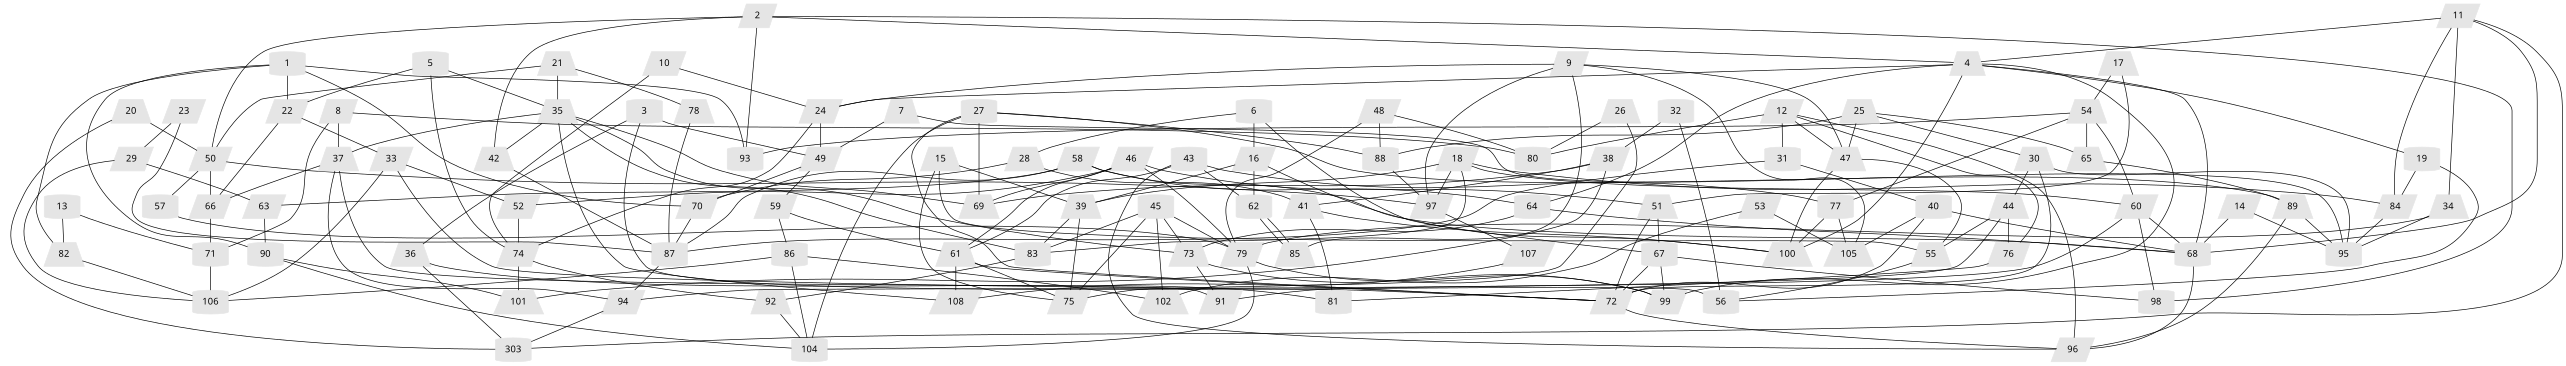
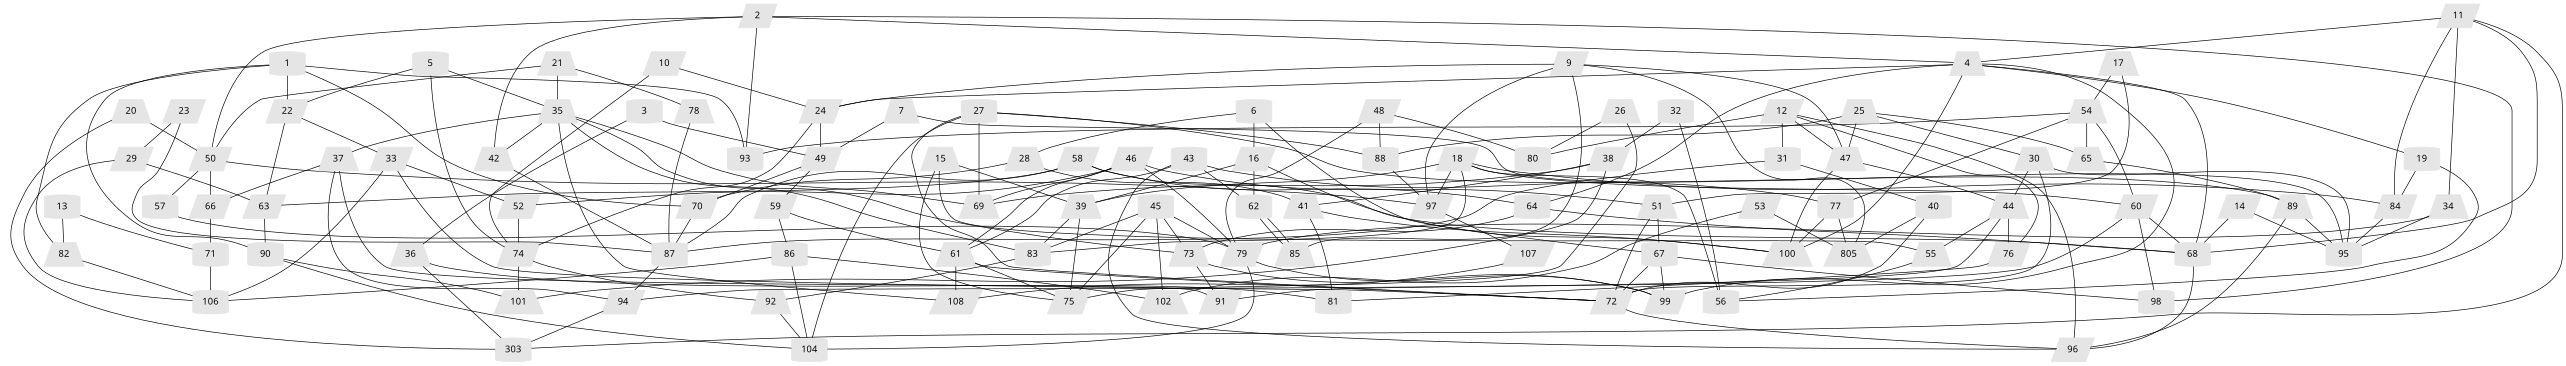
  graph {
    fontname="Noto Sans"
    node [color=gray90 fontname="Noto Sans" shape=parallelogram style=filled]
    edge [fontname="Noto Sans"]
    1 [shape=cylinder]
    22
    70
    82 [shape=trapezium]
    90 [shape=cylinder]
    93 [shape=cylinder]
    33
    66
    87 [shape=cylinder]
    106 [shape=cylinder]
    104 [shape=cylinder]
    101 [shape=trapezium]
    2
    4 [shape=trapezium]
    42 [shape=trapezium]
    50
    98 [shape=cylinder]
    19 [shape=cylinder]
    24
    64 [shape=cylinder]
    68 [shape=cylinder]
    99
    100 [shape=trapezium]
    97
    57 [shape=cylinder]
    3 [shape=cylinder]
    36 [shape=trapezium]
    49
    56 [shape=cylinder]
    n30 [label=303 shape=cylinder]
    81 [shape=cylinder]
    59
    84
    74
    73 [shape=trapezium]
    96
    5 [shape=cylinder]
    35 [shape=trapezium]
    37 [shape=trapezium]
    83 [shape=cylinder]
    69 [shape=trapezium]
    108
    92 [shape=trapezium]
    6 [shape=cylinder]
    16
    28 [shape=trapezium]
    67 [shape=cylinder]
    39 [shape=trapezium]
    62 [shape=cylinder]
    41 [shape=trapezium]
    72
    7 [shape=trapezium]
    95 [shape=cylinder]
-   8
    71 [shape=cylinder]
    80 [shape=cylinder]
    91
    94
    9
    47 [shape=trapezium]
    85 [shape=trapezium]
-   105 [shape=trapezium]
+   105 [shape=trapezium label=805]
    55 [shape=trapezium]
    107
    10
    11
    34 [shape=trapezium]
    20 [shape=trapezium]
    79
    12
    31 [shape=cylinder]
    76
    40 [shape=cylinder]
    13 [shape=cylinder]
    14
    15 [shape=trapezium]
    75
    17 [shape=trapezium]
    51 [shape=trapezium]
    54 [shape=trapezium]
    60
    65 [shape=trapezium]
    77 [shape=cylinder]
    18
    21 [shape=trapezium]
    78 [shape=trapezium]
    52
    23
    29
    63
    25 [shape=trapezium]
    30 [shape=trapezium]
    88 [shape=cylinder]
    44 [shape=trapezium]
    89 [shape=trapezium]
    26 [shape=trapezium]
    27 [shape=cylinder]
    32 [shape=cylinder]
    38
    43 [shape=cylinder]
    61 [shape=trapezium]
    45 [shape=cylinder]
    102 [shape=trapezium]
    46
    48
    86 [shape=cylinder]
    53
    58
    1 -- 22
    1 -- 70
    1 -- 82
    1 -- 90
    1 -- 93
    22 -- 33
-   22 -- 66
+   22 -- 63
    70 -- 87
    82 -- 106
    90 -- 104
    90 -- 101
    33 -- 106
    33 -- 72
    33 -- 52
    66 -- 71
    87 -- 94
    2 -- 93
    2 -- 4
    2 -- 42
    2 -- 50
    2 -- 98
    4 -- 19
    4 -- 24
    4 -- 64
    4 -- 68
    4 -- 99
    4 -- 100
    42 -- 87
    50 -- 66
    50 -- 97
    50 -- 57
    19 -- 56
    19 -- 84
    24 -- 49
    24 -- 74
    64 -- 68
    64 -- 73
    68 -- 96
    97 -- 107
    57 -- 79
    3 -- 36
    3 -- 49
-   3 -- 56
+   18 -- 56
    36 -- n30
    36 -- 81
    49 -- 70
    49 -- 59
    59 -- 61
    59 -- 86
    84 -- 95
    74 -- 101
    74 -- 92
    73 -- 99
    73 -- 91
    5 -- 22
    5 -- 74
    5 -- 35
    35 -- 42
    35 -- 73
    35 -- 37
    35 -- 83
    35 -- 69
    35 -- 108
    37 -- 66
    37 -- 91
    37 -- 94
    83 -- 92
    92 -- 104
    6 -- 16
    6 -- 28
    6 -- 67
    16 -- 100
    16 -- 39
    16 -- 62
    28 -- 70
    28 -- 41
    67 -- 98
    67 -- 99
    67 -- 72
    39 -- 83
    39 -- 75
    62 -- 85
    62 -- 85
    41 -- 100
    41 -- 81
    72 -- 96
    7 -- 49
    7 -- 95
-   8 -- 37
-   8 -- 71
-   8 -- 80
    71 -- 106
    94 -- n30
    9 -- 24
    9 -- 97
    9 -- 47
    9 -- 85
    9 -- 105
    47 -- 100
-   47 -- 55
+   47 -- 44
    55 -- 56
    107 -- 108
    10 -- 24
    10 -- 74
    11 -- 4
    11 -- 68
    11 -- n30
    11 -- 84
    11 -- 34
    34 -- 95
    34 -- 79
    20 -- 50
    20 -- n30
    79 -- 104
    79 -- 99
    12 -- 96
    12 -- 80
    12 -- 47
    12 -- 31
    12 -- 76
    31 -- 87
    31 -- 40
    76 -- 81
-   40 -- 68
    40 -- 72
    40 -- 105
    13 -- 82
    13 -- 71
    14 -- 68
    14 -- 95
    15 -- 39
    15 -- 55
    15 -- 75
    17 -- 51
    17 -- 54
    51 -- 67
    51 -- 72
    54 -- 93
    54 -- 60
    54 -- 65
    54 -- 77
    60 -- 98
    60 -- 68
    60 -- 91
    65 -- 89
    77 -- 100
    77 -- 105
    18 -- 97
    18 -- 84
    18 -- 83
    18 -- 39
    18 -- 60
    21 -- 50
    21 -- 35
    21 -- 78
    78 -- 87
    52 -- 74
    23 -- 87
    23 -- 29
    29 -- 106
    29 -- 63
    63 -- 90
    25 -- 47
    25 -- 65
    25 -- 30
    25 -- 88
    30 -- 72
    30 -- 95
    30 -- 44
    88 -- 97
    44 -- 94
    44 -- 55
    44 -- 76
    89 -- 96
    89 -- 95
    26 -- 80
    26 -- 75
    27 -- 104
    27 -- 69
    27 -- 72
    27 -- 88
    27 -- 89
    32 -- 56
    32 -- 38
    38 -- 101
    38 -- 69
    38 -- 41
    43 -- 96
    43 -- 62
    43 -- 77
    43 -- 61
    61 -- 108
    61 -- 72
    61 -- 75
    45 -- 73
    45 -- 83
    45 -- 79
    45 -- 75
    45 -- 102
    46 -- 69
    46 -- 79
    46 -- 51
    46 -- 52
    46 -- 61
    48 -- 80
    48 -- 79
    48 -- 88
    86 -- 106
    86 -- 104
    86 -- 102
    53 -- 105
    53 -- 102
    58 -- 87
    58 -- 64
    58 -- 68
    58 -- 63
  }
